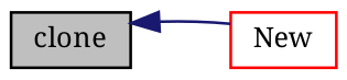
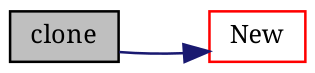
  digraph {
    rankdir=LR
    fontname="Noto Serif"
    node [fontname="Noto Serif" fontsize=10 shape=record]
    n1 [color=black fillcolor=grey75 fontcolor=black height=0.2 label=clone style=filled width=0.4]
    n2 [color=red height=0.2 label=New width=0.4]
-   n2 -> n1 [color=midnightblue fontname="Noto Serif" fontsize=10 labelfontname=FreeSans labelfontsize=10 style=solid]
+   n1 -> n2 [color=midnightblue fontname="Noto Serif" fontsize=10 labelfontname=FreeSans labelfontsize=10 style=solid]
  }
